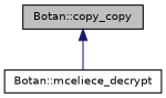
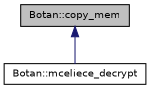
  digraph {
    rankdir=TB
    node [color=black fontname=Helvetica fontsize=10 shape=record style=filled]
-   n1 [fillcolor=grey75 fontcolor=black height=0.2 label="Botan::copy_copy" width=0.4]
+   n1 [fillcolor=grey75 fontcolor=black height=0.2 label="Botan::copy_mem" width=0.4]
    n2 [fillcolor=white height=0.2 label="Botan::mceliece_decrypt" width=0.4]
    n1 -> n2 [color=midnightblue dir=back fontname=Helvetica fontsize=10 labelfontname=Helvetica labelfontsize=10 style=solid]
  }
